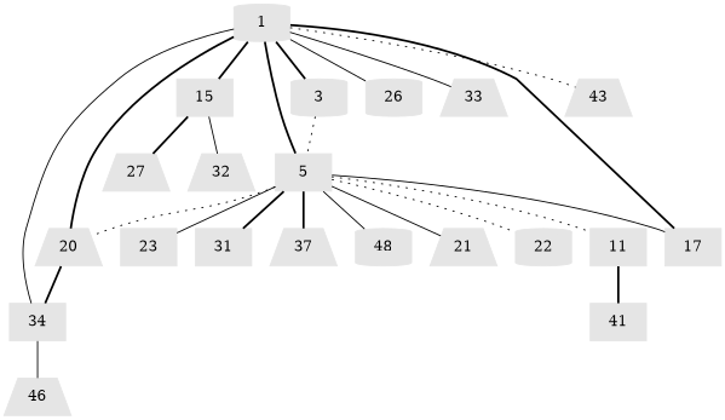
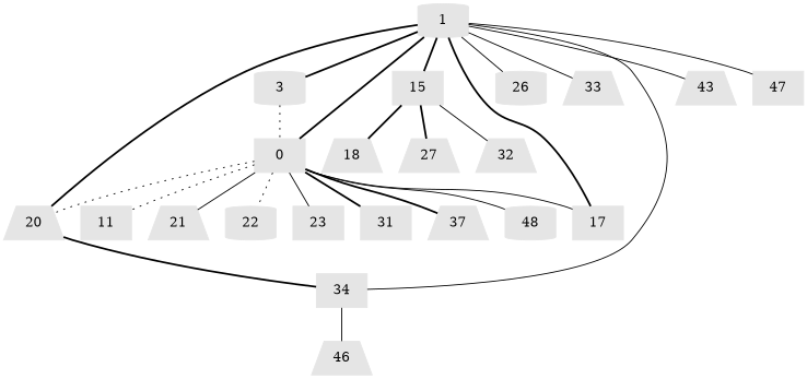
  graph {
    node [color=gray90 shape=box style=filled]
    edge [style=bold]
    1 [shape=cylinder super="+2+12+4"]
    3 [shape=cylinder]
-   5 [super="+9+6+7"]
+   5 [super="+9+6+7" label=0]
    n4 [label=20 shape=trapezium]
    15 [super="+39"]
    17 [super="+24+38+35"]
    26 [shape=cylinder]
    33 [shape=trapezium]
    34
    43 [shape=trapezium]
+   47
    11 [super="+29"]
    21 [shape=trapezium]
    22 [shape=cylinder]
    23
    31
    37 [shape=trapezium super="+44"]
    48 [shape=cylinder]
+   18 [shape=trapezium super="+40"]
    27 [shape=trapezium]
    32 [shape=trapezium]
    46 [shape=trapezium]
-   41
    1 -- 3
    1 -- 5 [weight=3]
    1 -- n4
    1 -- 15
    1 -- 17
    1 -- 26 [style=solid]
    1 -- 33 [style=solid]
    1 -- 34 [style=solid]
-   1 -- 43 [style=dotted]
+   1 -- 43 [style=solid]
+   1 -- 47 [style=solid]
    3 -- 5 [style=dotted weight=2]
    5 -- n4 [style=dotted weight=2]
    5 -- 17 [style=solid]
    5 -- 11 [style=dotted]
    5 -- 21 [style=solid]
    5 -- 22 [style=dotted]
    5 -- 23 [style=solid]
    5 -- 31
    5 -- 37
    5 -- 48 [style=solid]
    n4 -- 34
+   15 -- 18
    15 -- 27
    15 -- 32 [style=solid]
    34 -- 46 [style=solid]
-   11 -- 41
  }
